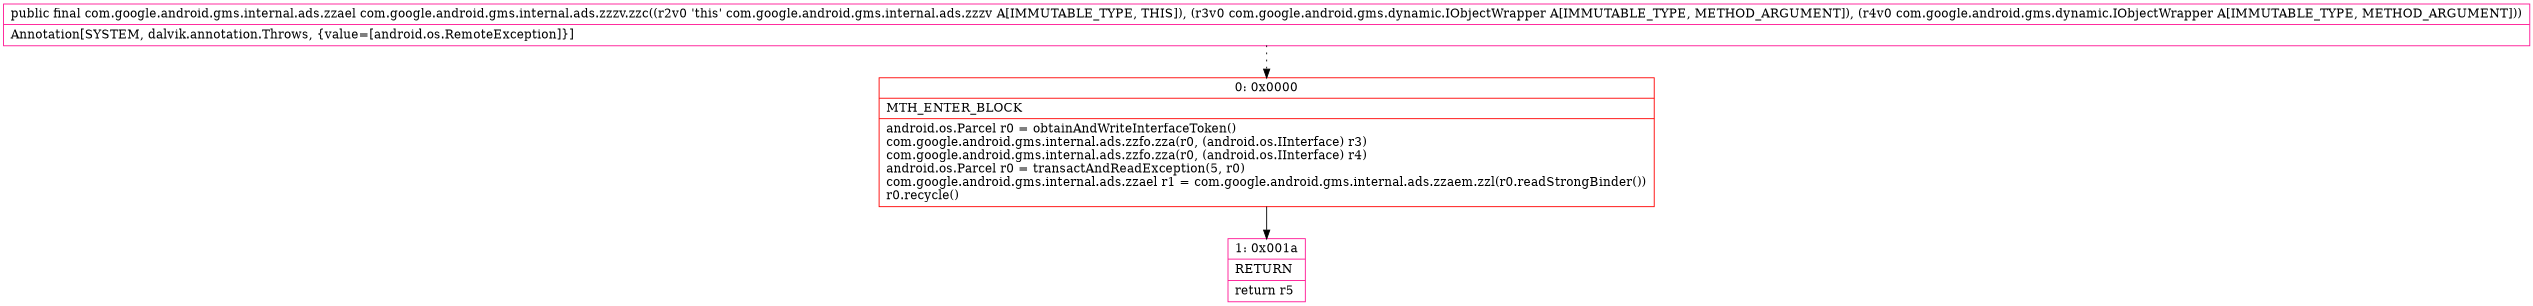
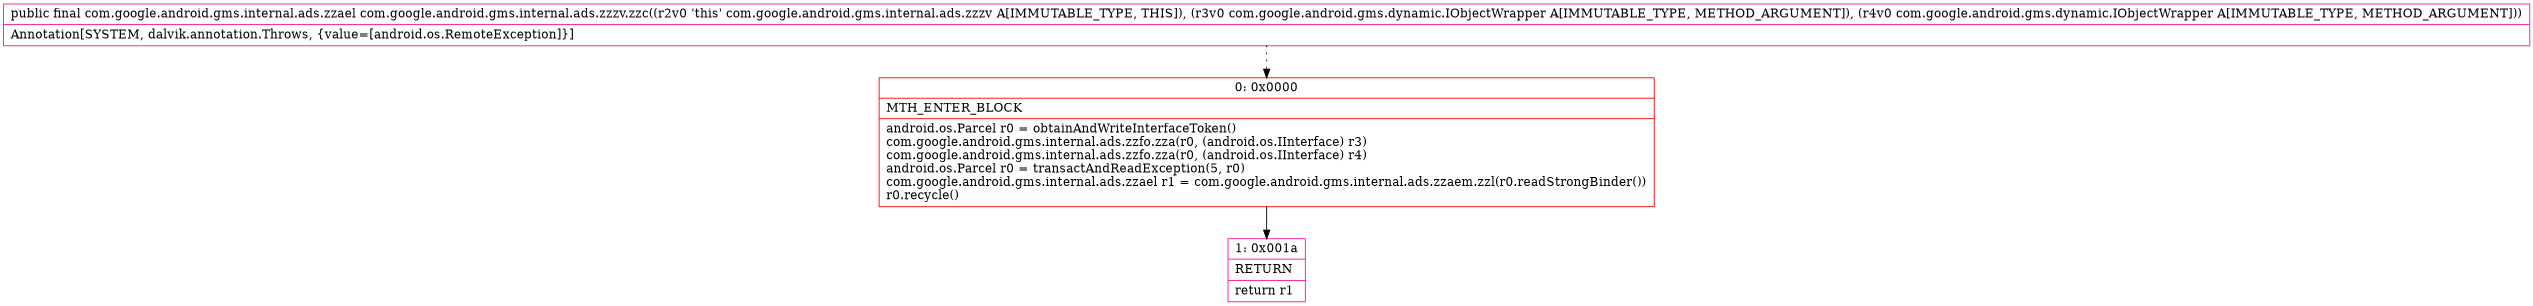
  digraph {
    node [shape=record color=deeppink]
    n1 [label="{0\:\ 0x0000|MTH_ENTER_BLOCK\l|android.os.Parcel r0 = obtainAndWriteInterfaceToken()\lcom.google.android.gms.internal.ads.zzfo.zza(r0, (android.os.IInterface) r3)\lcom.google.android.gms.internal.ads.zzfo.zza(r0, (android.os.IInterface) r4)\landroid.os.Parcel r0 = transactAndReadException(5, r0)\lcom.google.android.gms.internal.ads.zzael r1 = com.google.android.gms.internal.ads.zzaem.zzl(r0.readStrongBinder())\lr0.recycle()\l}" color=red]
-   n2 [label="{1\:\ 0x001a|RETURN\l|return r5\l}"]
+   n2 [label="{1\:\ 0x001a|RETURN\l|return r1\l}"]
    n3 [label="{public final com.google.android.gms.internal.ads.zzael com.google.android.gms.internal.ads.zzzv.zzc((r2v0 'this' com.google.android.gms.internal.ads.zzzv A[IMMUTABLE_TYPE, THIS]), (r3v0 com.google.android.gms.dynamic.IObjectWrapper A[IMMUTABLE_TYPE, METHOD_ARGUMENT]), (r4v0 com.google.android.gms.dynamic.IObjectWrapper A[IMMUTABLE_TYPE, METHOD_ARGUMENT]))  | Annotation[SYSTEM, dalvik.annotation.Throws, \{value=[android.os.RemoteException]\}]\l}"]
    n1 -> n2 [style=solid]
    n3 -> n1 [style=dotted]
  }
